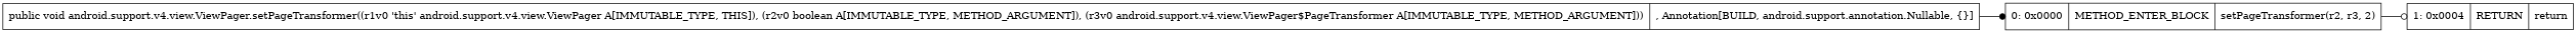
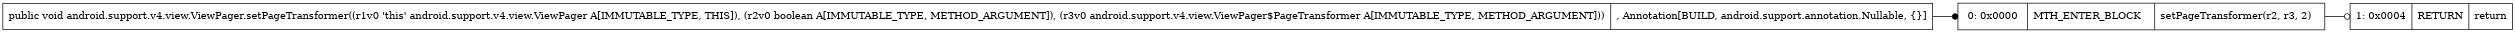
  digraph {
    rankdir=LR
    node [shape=record]
-   n1 [label="{0\:\ 0x0000|METHOD_ENTER_BLOCK\l|setPageTransformer(r2, r3, 2)\l}"]
+   n1 [label="{0\:\ 0x0000|MTH_ENTER_BLOCK\l|setPageTransformer(r2, r3, 2)\l}"]
    n2 [label="{1\:\ 0x0004|RETURN\l|return\l}"]
    n3 [label="{public void android.support.v4.view.ViewPager.setPageTransformer((r1v0 'this' android.support.v4.view.ViewPager A[IMMUTABLE_TYPE, THIS]), (r2v0 boolean A[IMMUTABLE_TYPE, METHOD_ARGUMENT]), (r3v0 android.support.v4.view.ViewPager$PageTransformer A[IMMUTABLE_TYPE, METHOD_ARGUMENT]))  | , Annotation[BUILD, android.support.annotation.Nullable, \{\}]\l}"]
    n1 -> n2 [arrowhead=odot]
    n3 -> n1 [arrowhead=dot]
  }
